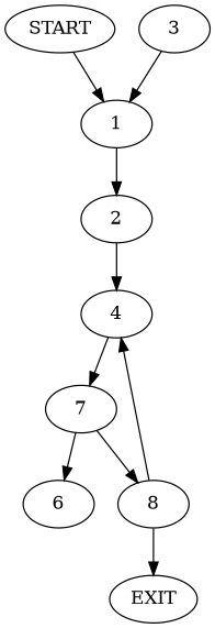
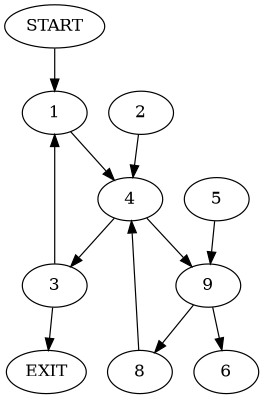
  digraph {
    n1 [label=START]
    1
    2
    n4 [label=EXIT]
    4
    3
-   7
+   7 [label=9]
+   5
    6
    8
    n1 -> 1
-   1 -> 2
+   1 -> 4
    2 -> 4
+   4 -> 3
    4 -> 7
    3 -> 1
-   8 -> n4
+   3 -> n4
    7 -> 6
    7 -> 8
+   5 -> 7
    8 -> 4
  }
